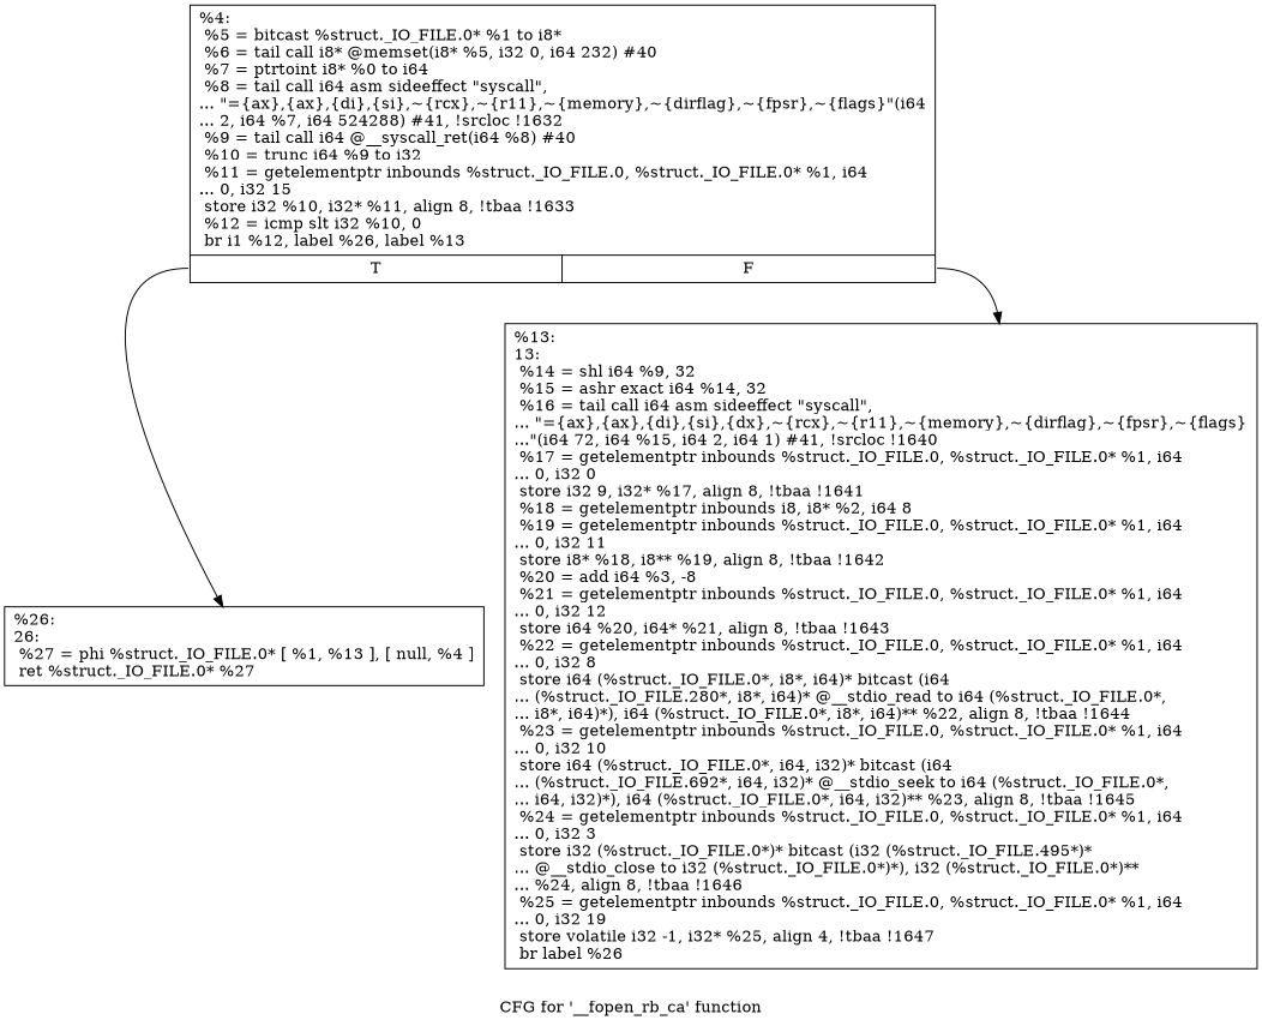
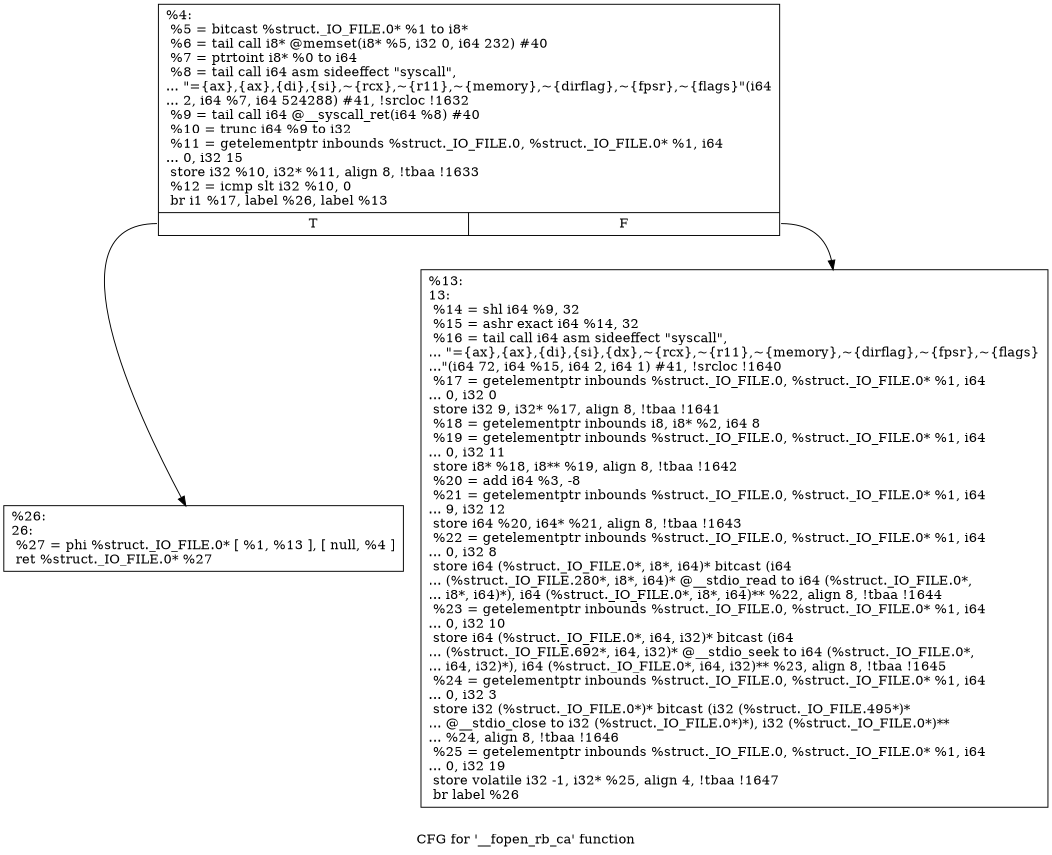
  digraph {
    label="CFG for '__fopen_rb_ca' function"
    node [shape=record]
-   n1 [label="{%4:\l  %5 = bitcast %struct._IO_FILE.0* %1 to i8*\l  %6 = tail call i8* @memset(i8* %5, i32 0, i64 232) #40\l  %7 = ptrtoint i8* %0 to i64\l  %8 = tail call i64 asm sideeffect \"syscall\",\l... \"=\{ax\},\{ax\},\{di\},\{si\},~\{rcx\},~\{r11\},~\{memory\},~\{dirflag\},~\{fpsr\},~\{flags\}\"(i64\l... 2, i64 %7, i64 524288) #41, !srcloc !1632\l  %9 = tail call i64 @__syscall_ret(i64 %8) #40\l  %10 = trunc i64 %9 to i32\l  %11 = getelementptr inbounds %struct._IO_FILE.0, %struct._IO_FILE.0* %1, i64\l... 0, i32 15\l  store i32 %10, i32* %11, align 8, !tbaa !1633\l  %12 = icmp slt i32 %10, 0\l  br i1 %12, label %26, label %13\l|{<s0>T|<s1>F}}"]
+   n1 [label="{%4:\l  %5 = bitcast %struct._IO_FILE.0* %1 to i8*\l  %6 = tail call i8* @memset(i8* %5, i32 0, i64 232) #40\l  %7 = ptrtoint i8* %0 to i64\l  %8 = tail call i64 asm sideeffect \"syscall\",\l... \"=\{ax\},\{ax\},\{di\},\{si\},~\{rcx\},~\{r11\},~\{memory\},~\{dirflag\},~\{fpsr\},~\{flags\}\"(i64\l... 2, i64 %7, i64 524288) #41, !srcloc !1632\l  %9 = tail call i64 @__syscall_ret(i64 %8) #40\l  %10 = trunc i64 %9 to i32\l  %11 = getelementptr inbounds %struct._IO_FILE.0, %struct._IO_FILE.0* %1, i64\l... 0, i32 15\l  store i32 %10, i32* %11, align 8, !tbaa !1633\l  %12 = icmp slt i32 %10, 0\l  br i1 %17, label %26, label %13\l|{<s0>T|<s1>F}}"]
    n2 [label="{%26:\l26:                                               \l  %27 = phi %struct._IO_FILE.0* [ %1, %13 ], [ null, %4 ]\l  ret %struct._IO_FILE.0* %27\l}"]
-   n3 [label="{%13:\l13:                                               \l  %14 = shl i64 %9, 32\l  %15 = ashr exact i64 %14, 32\l  %16 = tail call i64 asm sideeffect \"syscall\",\l... \"=\{ax\},\{ax\},\{di\},\{si\},\{dx\},~\{rcx\},~\{r11\},~\{memory\},~\{dirflag\},~\{fpsr\},~\{flags\}\l...\"(i64 72, i64 %15, i64 2, i64 1) #41, !srcloc !1640\l  %17 = getelementptr inbounds %struct._IO_FILE.0, %struct._IO_FILE.0* %1, i64\l... 0, i32 0\l  store i32 9, i32* %17, align 8, !tbaa !1641\l  %18 = getelementptr inbounds i8, i8* %2, i64 8\l  %19 = getelementptr inbounds %struct._IO_FILE.0, %struct._IO_FILE.0* %1, i64\l... 0, i32 11\l  store i8* %18, i8** %19, align 8, !tbaa !1642\l  %20 = add i64 %3, -8\l  %21 = getelementptr inbounds %struct._IO_FILE.0, %struct._IO_FILE.0* %1, i64\l... 0, i32 12\l  store i64 %20, i64* %21, align 8, !tbaa !1643\l  %22 = getelementptr inbounds %struct._IO_FILE.0, %struct._IO_FILE.0* %1, i64\l... 0, i32 8\l  store i64 (%struct._IO_FILE.0*, i8*, i64)* bitcast (i64\l... (%struct._IO_FILE.280*, i8*, i64)* @__stdio_read to i64 (%struct._IO_FILE.0*,\l... i8*, i64)*), i64 (%struct._IO_FILE.0*, i8*, i64)** %22, align 8, !tbaa !1644\l  %23 = getelementptr inbounds %struct._IO_FILE.0, %struct._IO_FILE.0* %1, i64\l... 0, i32 10\l  store i64 (%struct._IO_FILE.0*, i64, i32)* bitcast (i64\l... (%struct._IO_FILE.692*, i64, i32)* @__stdio_seek to i64 (%struct._IO_FILE.0*,\l... i64, i32)*), i64 (%struct._IO_FILE.0*, i64, i32)** %23, align 8, !tbaa !1645\l  %24 = getelementptr inbounds %struct._IO_FILE.0, %struct._IO_FILE.0* %1, i64\l... 0, i32 3\l  store i32 (%struct._IO_FILE.0*)* bitcast (i32 (%struct._IO_FILE.495*)*\l... @__stdio_close to i32 (%struct._IO_FILE.0*)*), i32 (%struct._IO_FILE.0*)**\l... %24, align 8, !tbaa !1646\l  %25 = getelementptr inbounds %struct._IO_FILE.0, %struct._IO_FILE.0* %1, i64\l... 0, i32 19\l  store volatile i32 -1, i32* %25, align 4, !tbaa !1647\l  br label %26\l}"]
+   n3 [label="{%13:\l13:                                               \l  %14 = shl i64 %9, 32\l  %15 = ashr exact i64 %14, 32\l  %16 = tail call i64 asm sideeffect \"syscall\",\l... \"=\{ax\},\{ax\},\{di\},\{si\},\{dx\},~\{rcx\},~\{r11\},~\{memory\},~\{dirflag\},~\{fpsr\},~\{flags\}\l...\"(i64 72, i64 %15, i64 2, i64 1) #41, !srcloc !1640\l  %17 = getelementptr inbounds %struct._IO_FILE.0, %struct._IO_FILE.0* %1, i64\l... 0, i32 0\l  store i32 9, i32* %17, align 8, !tbaa !1641\l  %18 = getelementptr inbounds i8, i8* %2, i64 8\l  %19 = getelementptr inbounds %struct._IO_FILE.0, %struct._IO_FILE.0* %1, i64\l... 0, i32 11\l  store i8* %18, i8** %19, align 8, !tbaa !1642\l  %20 = add i64 %3, -8\l  %21 = getelementptr inbounds %struct._IO_FILE.0, %struct._IO_FILE.0* %1, i64\l... 9, i32 12\l  store i64 %20, i64* %21, align 8, !tbaa !1643\l  %22 = getelementptr inbounds %struct._IO_FILE.0, %struct._IO_FILE.0* %1, i64\l... 0, i32 8\l  store i64 (%struct._IO_FILE.0*, i8*, i64)* bitcast (i64\l... (%struct._IO_FILE.280*, i8*, i64)* @__stdio_read to i64 (%struct._IO_FILE.0*,\l... i8*, i64)*), i64 (%struct._IO_FILE.0*, i8*, i64)** %22, align 8, !tbaa !1644\l  %23 = getelementptr inbounds %struct._IO_FILE.0, %struct._IO_FILE.0* %1, i64\l... 0, i32 10\l  store i64 (%struct._IO_FILE.0*, i64, i32)* bitcast (i64\l... (%struct._IO_FILE.692*, i64, i32)* @__stdio_seek to i64 (%struct._IO_FILE.0*,\l... i64, i32)*), i64 (%struct._IO_FILE.0*, i64, i32)** %23, align 8, !tbaa !1645\l  %24 = getelementptr inbounds %struct._IO_FILE.0, %struct._IO_FILE.0* %1, i64\l... 0, i32 3\l  store i32 (%struct._IO_FILE.0*)* bitcast (i32 (%struct._IO_FILE.495*)*\l... @__stdio_close to i32 (%struct._IO_FILE.0*)*), i32 (%struct._IO_FILE.0*)**\l... %24, align 8, !tbaa !1646\l  %25 = getelementptr inbounds %struct._IO_FILE.0, %struct._IO_FILE.0* %1, i64\l... 0, i32 19\l  store volatile i32 -1, i32* %25, align 4, !tbaa !1647\l  br label %26\l}"]
    n1 -> n2 [tailport=s0]
    n1 -> n3 [tailport=s1]
  }
